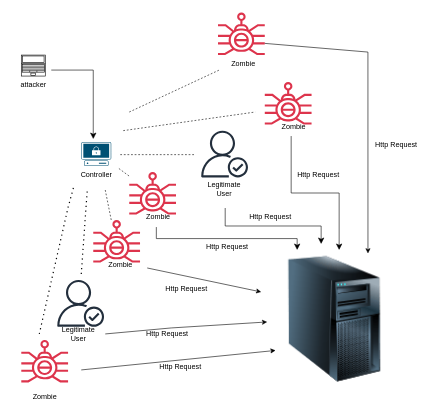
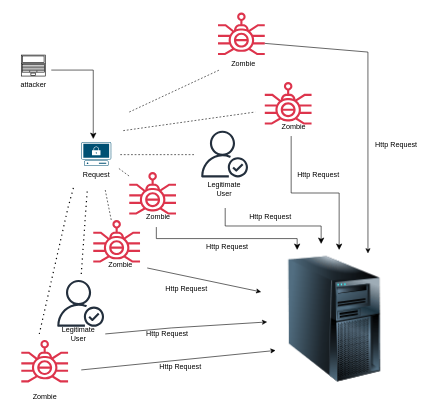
  <mxCell id="0" />
  <mxCell id="1" parent="0" />
  <mxCell id="2" value="" style="points=[[0.02,0.015,0],[0.5,0,0],[0.98,0.015,0],[1,0.38,0],[0.895,0.98,0],[0.5,1,0],[0.105,0.98,0],[0,0.38,0]];verticalLabelPosition=bottom;sketch=0;html=1;verticalAlign=top;aspect=fixed;align=center;pointerEvents=1;shape=mxgraph.cisco19.secure_endpoint_pc;fillColor=#005073;strokeColor=none;" vertex="1" parent="1"><mxGeometry x="135" y="236" width="50" height="40" as="geometry" /></mxCell>
  <mxCell id="3" value="" style="verticalLabelPosition=bottom;html=1;verticalAlign=top;align=center;shape=mxgraph.floorplan.laptop;" vertex="1" parent="1"><mxGeometry x="35" y="91" width="40" height="35" as="geometry" /></mxCell>
  <mxCell id="4" value="" style="edgeStyle=segmentEdgeStyle;endArrow=classic;html=1;curved=0;rounded=0;endSize=8;startSize=8;" edge="1" parent="1"><mxGeometry width="50" height="50" relative="1" as="geometry"><mxPoint x="85" y="116" as="sourcePoint" /><mxPoint x="155" y="231" as="targetPoint" /></mxGeometry></mxCell>
- <mxCell id="5" value="Controller" style="text;html=1;align=center;verticalAlign=middle;resizable=0;points=[];autosize=1;strokeColor=none;fillColor=none;" vertex="1" parent="1"><mxGeometry x="120" y="276" width="80" height="30" as="geometry" /></mxCell>
+ <mxCell id="5" value="Request" style="text;html=1;align=center;verticalAlign=middle;resizable=0;points=[];autosize=1;strokeColor=none;fillColor=none;" vertex="1" parent="1"><mxGeometry x="120" y="276" width="80" height="30" as="geometry" /></mxCell>
  <mxCell id="6" value="" style="sketch=0;outlineConnect=0;fontColor=#232F3E;gradientColor=none;fillColor=#DD344C;strokeColor=none;dashed=0;verticalLabelPosition=bottom;verticalAlign=top;align=center;html=1;fontSize=12;fontStyle=0;aspect=fixed;pointerEvents=1;shape=mxgraph.aws4.waf_bad_bot;" vertex="1" parent="1"><mxGeometry x="35" y="566" width="78" height="71" as="geometry" /></mxCell>
  <mxCell id="7" value="" style="sketch=0;outlineConnect=0;fontColor=#232F3E;gradientColor=none;fillColor=#DD344C;strokeColor=none;dashed=0;verticalLabelPosition=bottom;verticalAlign=top;align=center;html=1;fontSize=12;fontStyle=0;aspect=fixed;pointerEvents=1;shape=mxgraph.aws4.waf_bad_bot;" vertex="1" parent="1"><mxGeometry x="215" y="286" width="78" height="71" as="geometry" /></mxCell>
  <mxCell id="8" value="" style="sketch=0;outlineConnect=0;fontColor=#232F3E;gradientColor=none;fillColor=#DD344C;strokeColor=none;dashed=0;verticalLabelPosition=bottom;verticalAlign=top;align=center;html=1;fontSize=12;fontStyle=0;aspect=fixed;pointerEvents=1;shape=mxgraph.aws4.waf_bad_bot;" vertex="1" parent="1"><mxGeometry x="363" y="20" width="78" height="71" as="geometry" /></mxCell>
  <mxCell id="9" value="" style="sketch=0;outlineConnect=0;fontColor=#232F3E;gradientColor=none;fillColor=#DD344C;strokeColor=none;dashed=0;verticalLabelPosition=bottom;verticalAlign=top;align=center;html=1;fontSize=12;fontStyle=0;aspect=fixed;pointerEvents=1;shape=mxgraph.aws4.waf_bad_bot;" vertex="1" parent="1"><mxGeometry x="441" y="136" width="78" height="71" as="geometry" /></mxCell>
  <mxCell id="10" value="" style="sketch=0;outlineConnect=0;fontColor=#232F3E;gradientColor=none;fillColor=#DD344C;strokeColor=none;dashed=0;verticalLabelPosition=bottom;verticalAlign=top;align=center;html=1;fontSize=12;fontStyle=0;aspect=fixed;pointerEvents=1;shape=mxgraph.aws4.waf_bad_bot;" vertex="1" parent="1"><mxGeometry x="155" y="366" width="78" height="71" as="geometry" /></mxCell>
  <mxCell id="11" value="" style="sketch=0;outlineConnect=0;fontColor=#232F3E;gradientColor=none;fillColor=#232F3D;strokeColor=none;dashed=0;verticalLabelPosition=bottom;verticalAlign=top;align=center;html=1;fontSize=12;fontStyle=0;aspect=fixed;pointerEvents=1;shape=mxgraph.aws4.authenticated_user;" vertex="1" parent="1"><mxGeometry x="95" y="466" width="78" height="78" as="geometry" /></mxCell>
  <mxCell id="12" value="" style="sketch=0;outlineConnect=0;fontColor=#232F3E;gradientColor=none;fillColor=#232F3D;strokeColor=none;dashed=0;verticalLabelPosition=bottom;verticalAlign=top;align=center;html=1;fontSize=12;fontStyle=0;aspect=fixed;pointerEvents=1;shape=mxgraph.aws4.authenticated_user;" vertex="1" parent="1"><mxGeometry x="335" y="217" width="78" height="78" as="geometry" /></mxCell>
  <mxCell id="13" value="attacker" style="text;html=1;align=center;verticalAlign=middle;resizable=0;points=[];autosize=1;strokeColor=none;fillColor=none;" vertex="1" parent="1"><mxGeometry x="20" y="126" width="70" height="30" as="geometry" /></mxCell>
  <mxCell id="14" value="Zombie" style="text;html=1;align=center;verticalAlign=middle;resizable=0;points=[];autosize=1;strokeColor=none;fillColor=none;" vertex="1" parent="1"><mxGeometry x="459" y="196" width="60" height="30" as="geometry" /></mxCell>
  <mxCell id="15" value="Zombie" style="text;html=1;align=center;verticalAlign=middle;resizable=0;points=[];autosize=1;strokeColor=none;fillColor=none;" vertex="1" parent="1"><mxGeometry x="375" y="91" width="60" height="30" as="geometry" /></mxCell>
  <mxCell id="16" value="Legitimate&lt;div&gt;User&lt;/div&gt;" style="text;html=1;align=center;verticalAlign=middle;resizable=0;points=[];autosize=1;strokeColor=none;fillColor=none;" vertex="1" parent="1"><mxGeometry x="333" y="295" width="80" height="40" as="geometry" /></mxCell>
  <mxCell id="17" value="Zombie" style="text;html=1;align=center;verticalAlign=middle;resizable=0;points=[];autosize=1;strokeColor=none;fillColor=none;" vertex="1" parent="1"><mxGeometry x="233" y="346" width="60" height="30" as="geometry" /></mxCell>
  <mxCell id="18" value="Zombie" style="text;html=1;align=center;verticalAlign=middle;resizable=0;points=[];autosize=1;strokeColor=none;fillColor=none;" vertex="1" parent="1"><mxGeometry x="170" y="426" width="60" height="30" as="geometry" /></mxCell>
  <mxCell id="19" value="Zombie" style="text;html=1;align=center;verticalAlign=middle;resizable=0;points=[];autosize=1;strokeColor=none;fillColor=none;" vertex="1" parent="1"><mxGeometry x="44" y="646" width="60" height="30" as="geometry" /></mxCell>
  <mxCell id="20" value="Legitimate&lt;div&gt;User&lt;/div&gt;" style="text;html=1;align=center;verticalAlign=middle;resizable=0;points=[];autosize=1;strokeColor=none;fillColor=none;" vertex="1" parent="1"><mxGeometry x="90" y="536" width="80" height="40" as="geometry" /></mxCell>
  <mxCell id="21" value="" style="image;html=1;image=img/lib/clip_art/computers/Server_Tower_128x128.png" vertex="1" parent="1"><mxGeometry x="459" y="426" width="196" height="210" as="geometry" /></mxCell>
  <mxCell id="22" value="" style="edgeStyle=elbowEdgeStyle;elbow=vertical;endArrow=classic;html=1;curved=0;rounded=0;endSize=8;startSize=8;exitX=0.453;exitY=1.06;exitDx=0;exitDy=0;exitPerimeter=0;" edge="1" parent="1" source="17"><mxGeometry width="50" height="50" relative="1" as="geometry"><mxPoint x="305" y="336" as="sourcePoint" /><mxPoint x="495" y="416" as="targetPoint" /></mxGeometry></mxCell>
  <mxCell id="23" value="" style="edgeStyle=elbowEdgeStyle;elbow=vertical;endArrow=classic;html=1;curved=0;rounded=0;endSize=8;startSize=8;" edge="1" parent="1"><mxGeometry width="50" height="50" relative="1" as="geometry"><mxPoint x="375" y="346" as="sourcePoint" /><mxPoint x="535" y="406" as="targetPoint" /><Array as="points"><mxPoint x="465" y="376" /></Array></mxGeometry></mxCell>
  <mxCell id="24" value="" style="edgeStyle=elbowEdgeStyle;elbow=vertical;endArrow=classic;html=1;curved=0;rounded=0;endSize=8;startSize=8;" edge="1" parent="1"><mxGeometry width="50" height="50" relative="1" as="geometry"><mxPoint x="485" y="226" as="sourcePoint" /><mxPoint x="565" y="416" as="targetPoint" /></mxGeometry></mxCell>
  <mxCell id="25" value="" style="endArrow=classic;html=1;rounded=0;entryX=0;entryY=0.75;entryDx=0;entryDy=0;" edge="1" parent="1" target="21"><mxGeometry width="50" height="50" relative="1" as="geometry"><mxPoint x="135" y="616" as="sourcePoint" /><mxPoint x="515" y="656" as="targetPoint" /><Array as="points" /></mxGeometry></mxCell>
  <mxCell id="26" value="" style="endArrow=classic;html=1;rounded=0;" edge="1" parent="1"><mxGeometry width="50" height="50" relative="1" as="geometry"><mxPoint x="175" y="556" as="sourcePoint" /><mxPoint x="445" y="536" as="targetPoint" /><Array as="points"><mxPoint x="285" y="546" /></Array></mxGeometry></mxCell>
  <mxCell id="27" value="" style="endArrow=classic;html=1;rounded=0;" edge="1" parent="1"><mxGeometry width="50" height="50" relative="1" as="geometry"><mxPoint x="245" y="446" as="sourcePoint" /><mxPoint x="435" y="486" as="targetPoint" /><Array as="points" /></mxGeometry></mxCell>
  <mxCell id="28" value="" style="endArrow=classic;html=1;rounded=0;entryX=0.786;entryY=-0.02;entryDx=0;entryDy=0;entryPerimeter=0;" edge="1" parent="1" target="21"><mxGeometry width="50" height="50" relative="1" as="geometry"><mxPoint x="441" y="71.5" as="sourcePoint" /><mxPoint x="625" y="116" as="targetPoint" /><Array as="points"><mxPoint x="613" y="86" /></Array></mxGeometry></mxCell>
  <mxCell id="29" value="Http Request" style="text;html=1;align=center;verticalAlign=middle;resizable=0;points=[];autosize=1;strokeColor=none;fillColor=none;" vertex="1" parent="1"><mxGeometry x="265" y="466" width="90" height="30" as="geometry" /></mxCell>
  <mxCell id="30" value="Http Request" style="text;html=1;align=center;verticalAlign=middle;resizable=0;points=[];autosize=1;strokeColor=none;fillColor=none;" vertex="1" parent="1"><mxGeometry x="233" y="541" width="90" height="30" as="geometry" /></mxCell>
  <mxCell id="31" value="Http Request" style="text;html=1;align=center;verticalAlign=middle;resizable=0;points=[];autosize=1;strokeColor=none;fillColor=none;" vertex="1" parent="1"><mxGeometry x="255" y="596" width="90" height="30" as="geometry" /></mxCell>
  <mxCell id="32" value="Http Request" style="text;html=1;align=center;verticalAlign=middle;resizable=0;points=[];autosize=1;strokeColor=none;fillColor=none;" vertex="1" parent="1"><mxGeometry x="333" y="396" width="90" height="30" as="geometry" /></mxCell>
  <mxCell id="33" value="Http Request" style="text;html=1;align=center;verticalAlign=middle;resizable=0;points=[];autosize=1;strokeColor=none;fillColor=none;" vertex="1" parent="1"><mxGeometry x="405" y="346" width="90" height="30" as="geometry" /></mxCell>
  <mxCell id="34" value="Http Request" style="text;html=1;align=center;verticalAlign=middle;resizable=0;points=[];autosize=1;strokeColor=none;fillColor=none;" vertex="1" parent="1"><mxGeometry x="485" y="276" width="90" height="30" as="geometry" /></mxCell>
  <mxCell id="35" value="Http Request" style="text;html=1;align=center;verticalAlign=middle;resizable=0;points=[];autosize=1;strokeColor=none;fillColor=none;" vertex="1" parent="1"><mxGeometry x="615" y="226" width="90" height="30" as="geometry" /></mxCell>
  <mxCell id="36" value="" style="endArrow=none;dashed=1;html=1;dashPattern=1 3;strokeWidth=2;rounded=0;entryX=0.033;entryY=1.127;entryDx=0;entryDy=0;entryPerimeter=0;" edge="1" parent="1" target="5"><mxGeometry width="50" height="50" relative="1" as="geometry"><mxPoint x="65" y="556" as="sourcePoint" /><mxPoint x="113" y="335" as="targetPoint" /><Array as="points"><mxPoint x="113" y="345" /></Array></mxGeometry></mxCell>
  <mxCell id="37" value="" style="endArrow=none;dashed=1;html=1;dashPattern=1 3;strokeWidth=2;rounded=0;" edge="1" parent="1"><mxGeometry width="50" height="50" relative="1" as="geometry"><mxPoint x="135" y="456" as="sourcePoint" /><mxPoint x="145" y="316" as="targetPoint" /><Array as="points" /></mxGeometry></mxCell>
  <mxCell id="38" value="" style="endArrow=none;dashed=1;html=1;rounded=0;" edge="1" parent="1"><mxGeometry width="50" height="50" relative="1" as="geometry"><mxPoint x="200" y="257" as="sourcePoint" /><mxPoint x="325" y="257" as="targetPoint" /></mxGeometry></mxCell>
  <mxCell id="39" value="" style="endArrow=none;dashed=1;html=1;rounded=0;" edge="1" parent="1"><mxGeometry width="50" height="50" relative="1" as="geometry"><mxPoint x="205" y="217" as="sourcePoint" /><mxPoint x="425" y="186" as="targetPoint" /></mxGeometry></mxCell>
  <mxCell id="40" value="" style="endArrow=none;dashed=1;html=1;rounded=0;" edge="1" parent="1"><mxGeometry width="50" height="50" relative="1" as="geometry"><mxPoint x="215" y="186" as="sourcePoint" /><mxPoint x="365" y="116" as="targetPoint" /></mxGeometry></mxCell>
  <mxCell id="41" value="" style="endArrow=none;dashed=1;html=1;rounded=0;" edge="1" parent="1"><mxGeometry width="50" height="50" relative="1" as="geometry"><mxPoint x="185" y="366" as="sourcePoint" /><mxPoint x="175" y="316" as="targetPoint" /></mxGeometry></mxCell>
  <mxCell id="42" value="" style="endArrow=none;dashed=1;html=1;rounded=0;exitX=0.972;exitY=0.14;exitDx=0;exitDy=0;exitPerimeter=0;" edge="1" parent="1" source="5" target="7"><mxGeometry width="50" height="50" relative="1" as="geometry"><mxPoint x="205" y="296" as="sourcePoint" /><mxPoint x="255" y="246" as="targetPoint" /></mxGeometry></mxCell>
